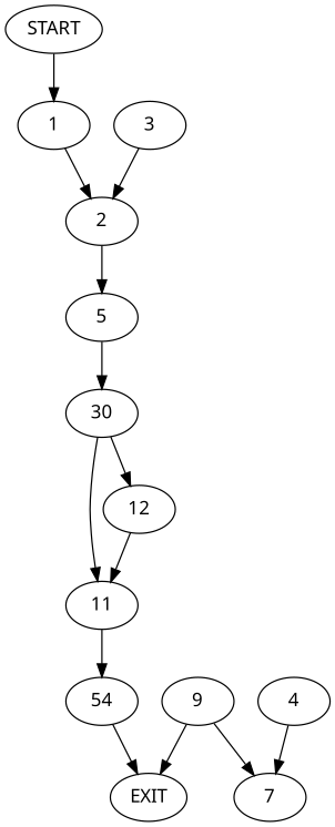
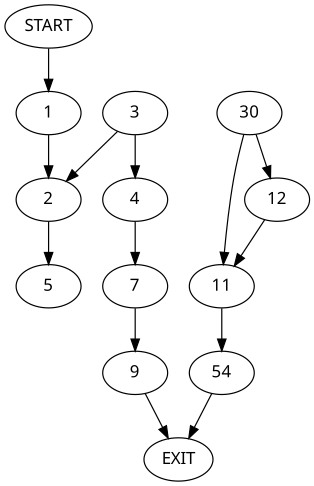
  digraph {
    fontname="Noto Sans"
    node [fontname="Noto Sans"]
    edge [fontname="Noto Sans"]
    n1 [label=START]
    1
    2
    n4 [label=EXIT]
    5
    3
    4
    n8 [label=30]
    7
    9
    11
    12
    n13 [label=54]
    n1 -> 1
    1 -> 2
    2 -> 5
-   5 -> n8
    3 -> 2
+   3 -> 4
    4 -> 7
    n8 -> 11
    n8 -> 12
-   9 -> 7
+   7 -> 9
    9 -> n4
    11 -> n13
    12 -> 11
    n13 -> n4
  }
